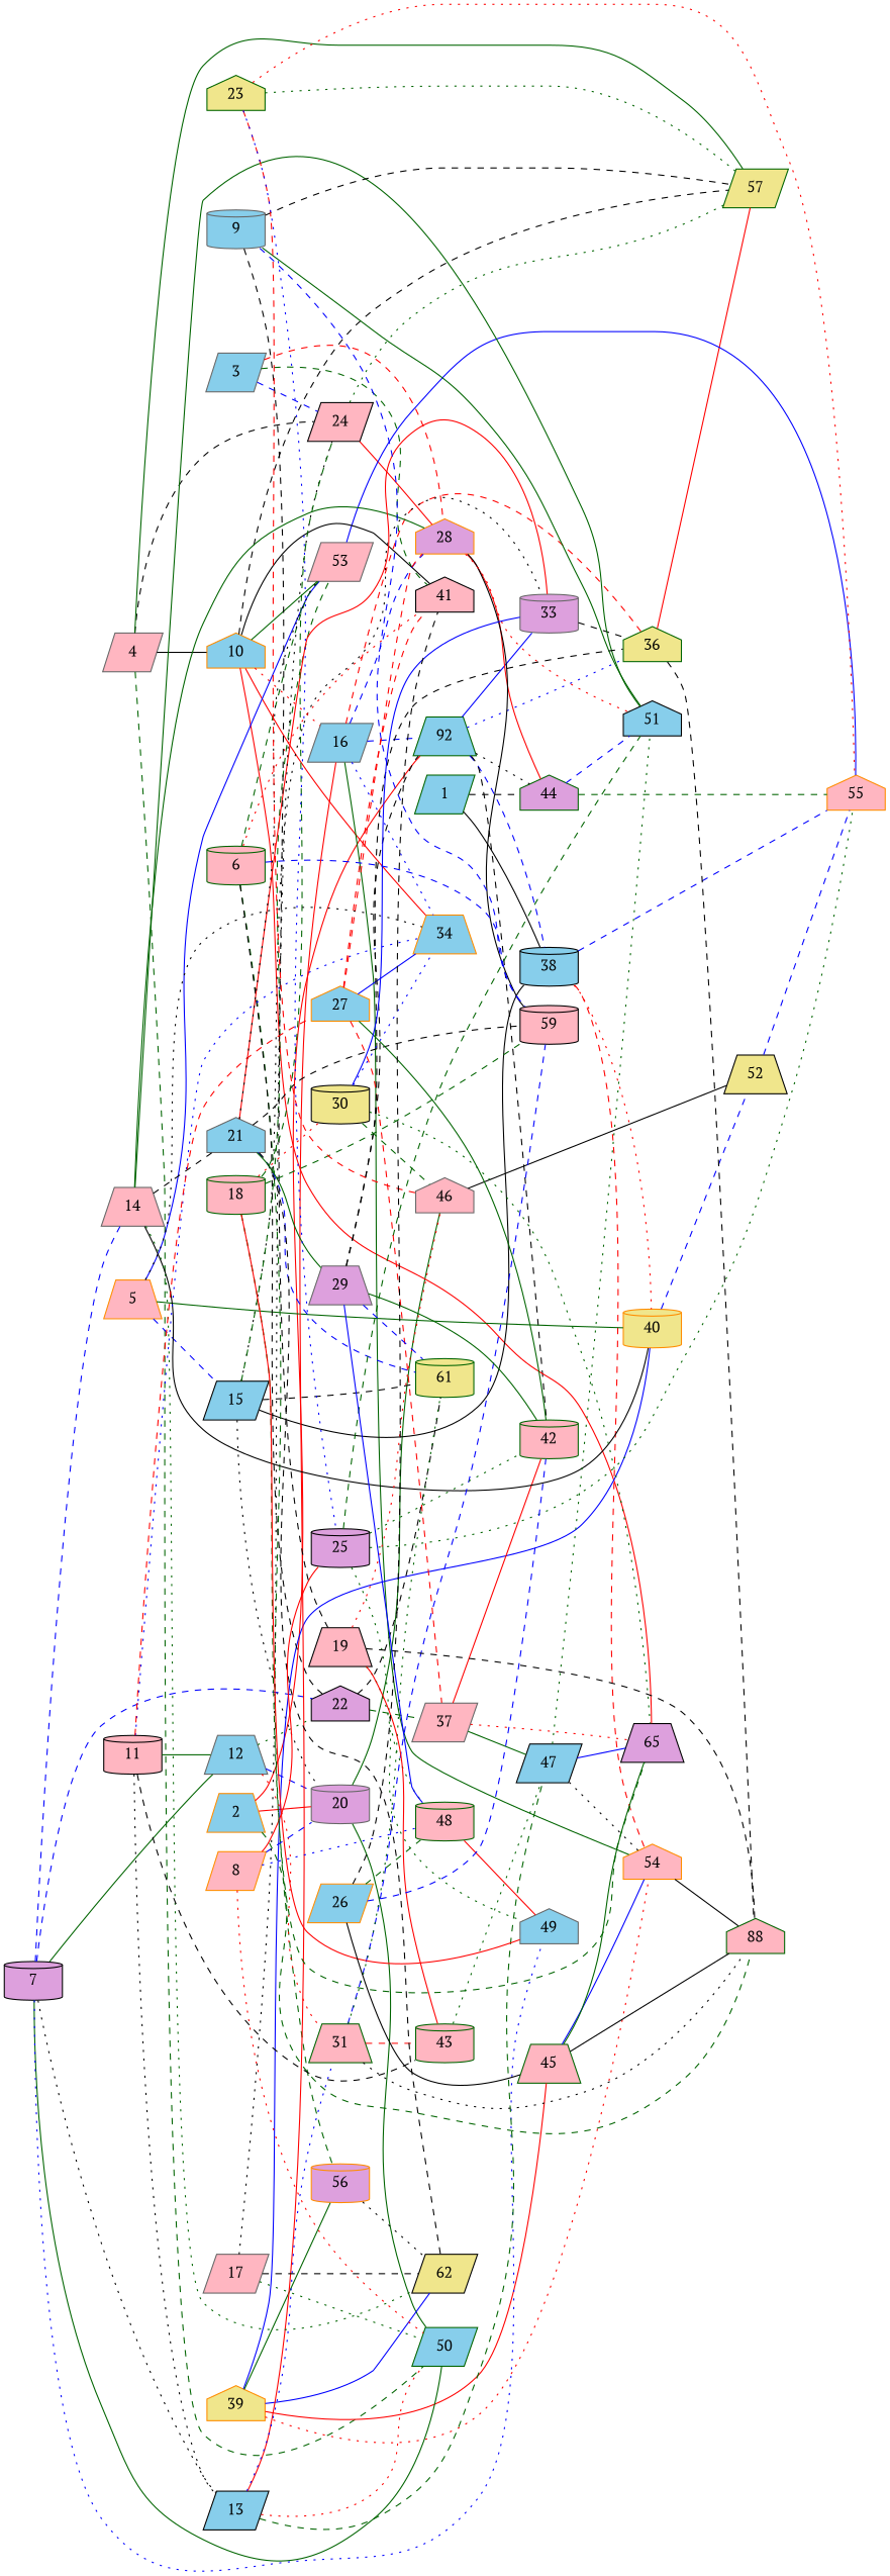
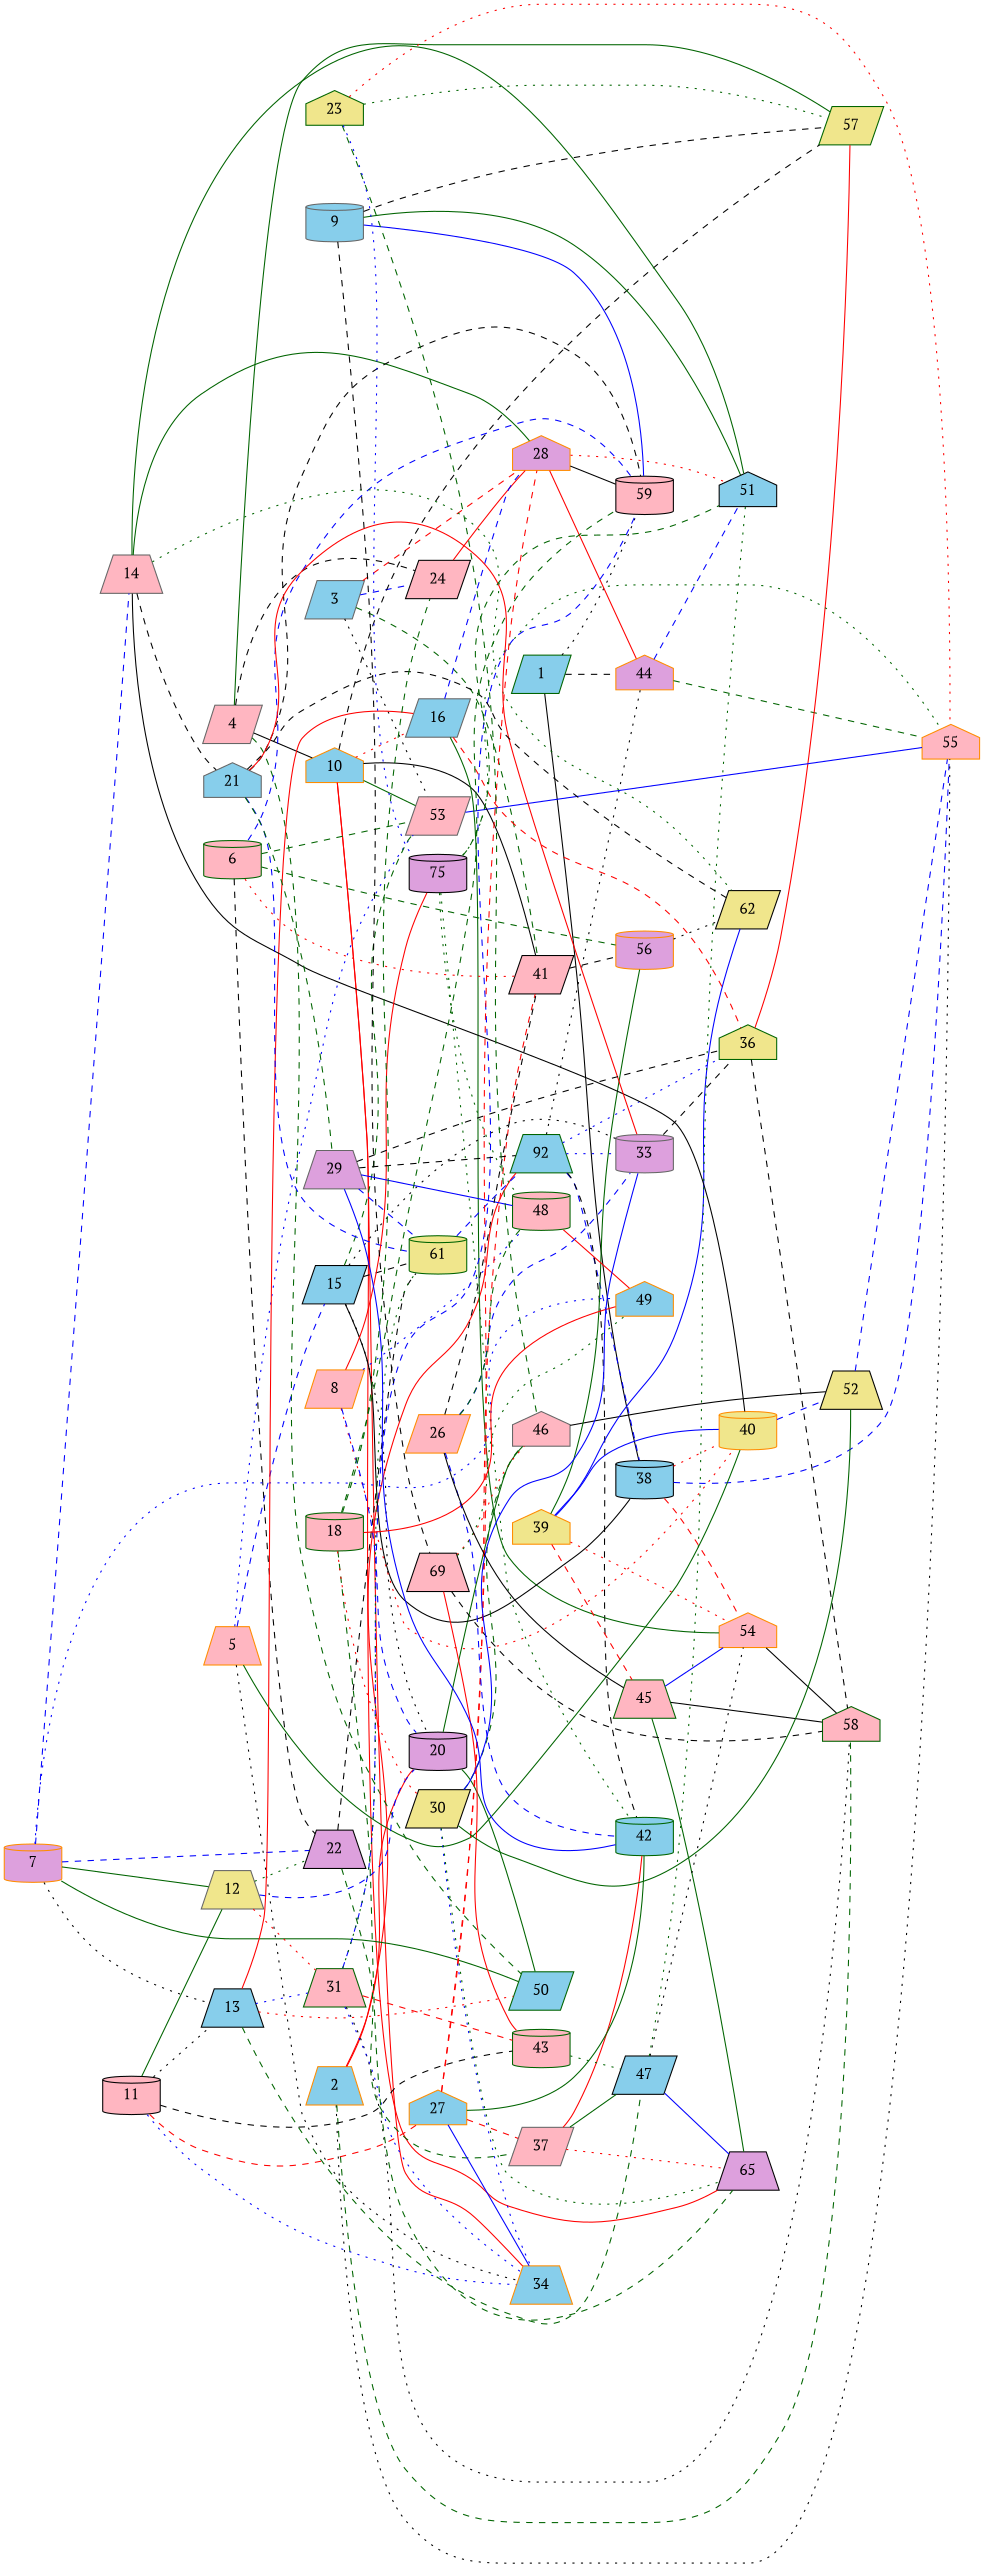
  graph {
    fontname="PT Serif"
    rankdir=LR
    node [color=black fillcolor=lightpink fontname="PT Serif" shape=cylinder style=filled]
    edge [color=darkgreen fontname="PT Serif" style=dashed weight=1.0]
    1 [color=darkgreen fillcolor=skyblue shape=parallelogram]
    38 [fillcolor=skyblue]
-   44 [color=darkgreen fillcolor=plum shape=house]
+   44 [color=darkorange fillcolor=plum shape=house]
    59
    55 [color=darkorange shape=house]
    40 [color=darkorange fillcolor=khaki]
    54 [color=darkorange shape=house]
    51 [fillcolor=skyblue shape=house]
    2 [color=darkorange fillcolor=skyblue shape=trapezium]
-   20 [color=gray40 fillcolor=plum]
+   20 [fillcolor=plum]
    n11 [color=darkgreen fillcolor=skyblue label=92 shape=trapezium]
-   58 [color=darkgreen shape=house label=88]
+   58 [color=darkgreen shape=house]
    50 [color=darkgreen fillcolor=skyblue shape=parallelogram]
    46 [color=gray40 shape=house]
    33 [color=gray40 fillcolor=plum]
    36 [color=darkgreen fillcolor=khaki shape=house]
-   42 [color=darkgreen]
+   42 [color=darkgreen fillcolor=skyblue]
    3 [color=gray40 fillcolor=skyblue shape=parallelogram]
    24 [shape=parallelogram]
    28 [color=darkorange fillcolor=plum shape=house]
-   41 [shape=house]
+   41 [shape=parallelogram]
    53 [color=gray40 shape=parallelogram]
    57 [color=darkgreen fillcolor=khaki shape=parallelogram]
    56 [color=darkorange fillcolor=plum]
    4 [color=gray40 shape=parallelogram]
    10 [color=darkorange fillcolor=skyblue shape=house]
    34 [color=darkorange fillcolor=skyblue shape=trapezium]
    16 [color=gray40 fillcolor=skyblue shape=parallelogram]
    n29 [fillcolor=plum label=65 shape=trapezium]
    5 [color=darkorange shape=trapezium]
    15 [fillcolor=skyblue shape=parallelogram]
    61 [color=darkgreen fillcolor=khaki]
    39 [color=darkorange fillcolor=khaki shape=house]
    62 [fillcolor=khaki shape=parallelogram]
    45 [color=darkgreen shape=trapezium]
    52 [fillcolor=khaki shape=trapezium]
    6 [color=darkgreen]
-   22 [fillcolor=plum shape=house]
+   22 [fillcolor=plum shape=trapezium]
    37 [color=gray40 shape=parallelogram]
-   7 [fillcolor=plum]
-   12 [color=gray40 fillcolor=skyblue shape=trapezium]
-   13 [fillcolor=skyblue shape=parallelogram]
+   7 [color=darkorange fillcolor=plum]
+   12 [color=gray40 fillcolor=khaki shape=trapezium]
+   13 [fillcolor=skyblue shape=trapezium]
    14 [color=gray40 shape=trapezium]
-   49 [color=gray40 fillcolor=skyblue shape=house]
+   49 [color=darkorange fillcolor=skyblue shape=house]
    31 [color=darkgreen shape=trapezium]
    47 [fillcolor=skyblue shape=parallelogram]
    21 [color=gray40 fillcolor=skyblue shape=house]
    8 [color=darkorange shape=parallelogram]
-   25 [fillcolor=plum]
+   25 [fillcolor=plum label=75]
    48 [color=darkgreen]
    9 [color=gray40 fillcolor=skyblue]
-   19 [shape=trapezium]
+   19 [shape=trapezium label=69]
    43 [color=darkgreen]
    11
    27 [color=darkorange fillcolor=skyblue shape=house]
    29 [color=gray40 fillcolor=plum shape=trapezium]
-   17 [color=gray40 shape=parallelogram]
    18 [color=darkgreen]
-   30 [fillcolor=khaki]
+   30 [fillcolor=khaki shape=parallelogram]
    23 [color=darkgreen fillcolor=khaki shape=house]
-   26 [color=darkorange fillcolor=skyblue shape=parallelogram]
+   26 [color=darkorange shape=parallelogram]
    1 -- 38 [color=black style=solid]
    1 -- 44 [color=black]
+   1 -- 59 [color=black style=dotted weight=2.0]
    38 -- 55 [color=blue]
    38 -- 40 [color=red style=dotted]
    38 -- 54 [color=red]
    44 -- 55 [weight=2.0]
    44 -- 51 [color=blue]
    40 -- 52 [color=blue]
    54 -- 58 [color=black style=solid]
+   2 -- 55 [color=black style=dotted]
    2 -- 20 [color=red style=solid]
    2 -- n11 [color=red style=solid]
    2 -- 58
    20 -- 50 [style=solid]
    20 -- 46 [style=solid]
    n11 -- 38 [color=blue]
    n11 -- 44 [color=black style=dotted]
-   n11 -- 33 [color=blue style=solid]
+   n11 -- 33 [color=blue style=dotted]
    n11 -- 36 [color=blue style=dotted]
    n11 -- 42 [color=black]
    46 -- 52 [color=black style=solid]
    33 -- 36 [color=black]
    36 -- 58 [color=black]
    36 -- 57 [color=red style=solid]
    3 -- 24 [color=blue]
    3 -- 28 [color=red]
    3 -- 41
-   21 -- 53 [color=black style=dotted]
+   3 -- 53 [color=black style=dotted]
    24 -- 28 [color=red style=solid]
-   24 -- 57 [style=dotted]
    28 -- 44 [color=red style=solid]
    28 -- 59 [color=black style=solid]
    28 -- 51 [color=red style=dotted]
+   41 -- 56 [color=black]
    53 -- 55 [color=blue style=solid]
    56 -- 62 [color=black style=dotted]
    4 -- 50 [weight=2.0]
    4 -- 24 [color=black]
    4 -- 57 [style=solid]
    4 -- 10 [color=black style=solid weight=2.0]
    10 -- 41 [color=black style=solid]
    10 -- 53 [style=solid]
    10 -- 57 [color=black]
    10 -- 34 [color=red style=solid]
    10 -- 16 [color=red style=dotted]
    10 -- n29 [color=red style=solid]
    16 -- 54 [style=solid]
-   16 -- n11 [color=blue]
+   61 -- n11 [color=blue]
    16 -- 36 [color=red]
    16 -- 28 [color=blue]
    5 -- 40 [style=solid]
-   5 -- 53 [color=blue style=solid]
+   5 -- 53 [color=blue style=dotted]
    5 -- 34 [color=black style=dotted]
    5 -- 15 [color=blue]
    15 -- 38 [color=black style=solid]
    15 -- 20 [color=black style=dotted]
    15 -- 33 [color=black style=dotted]
    15 -- 53
    15 -- 61 [color=black]
    39 -- 40 [color=blue style=solid]
    39 -- 54 [color=red style=dotted]
    39 -- 56 [style=solid]
    39 -- 62 [color=blue style=solid]
-   39 -- 45 [color=red style=solid]
+   39 -- 45 [color=red]
    45 -- 54 [color=blue style=solid]
    45 -- 58 [color=black style=solid]
    45 -- n29 [style=solid]
    52 -- 55 [color=blue]
    6 -- 59 [color=blue weight=2.0]
    6 -- 41 [color=red style=dotted]
    6 -- 53
    6 -- 56
    6 -- 22 [color=black]
    22 -- 61 [color=black]
    22 -- 37 [weight=2.0]
    37 -- 42 [color=red style=solid]
    37 -- n29 [color=red style=dotted]
    37 -- 47 [style=solid]
    7 -- 50 [style=solid]
    7 -- 22 [color=blue]
    7 -- 12 [style=solid]
    7 -- 13 [color=black style=dotted]
    7 -- 14 [color=blue]
    7 -- 49 [color=blue style=dotted]
    12 -- 20 [color=blue]
    12 -- 22 [style=dotted]
    12 -- 31 [color=red style=dotted]
    13 -- 50 [color=red style=dotted]
    13 -- 16 [color=red style=solid]
    13 -- 31 [color=blue style=dotted]
    13 -- 47
    14 -- 40 [color=black style=solid]
    14 -- 51 [style=solid]
    14 -- 28 [style=solid]
    14 -- 62 [style=dotted]
    14 -- 21 [color=black]
    31 -- 59 [color=blue]
    31 -- 58 [color=black style=dotted]
-   16 -- 34 [color=blue style=dotted]
+   31 -- 34 [color=blue style=dotted]
    31 -- 61 [style=dotted weight=2.0]
    31 -- 43 [color=red]
    47 -- 54 [color=black style=dotted]
    47 -- 51 [style=dotted]
    47 -- n29 [color=blue style=solid]
    21 -- 59 [color=black]
    21 -- 33 [color=red style=solid]
    21 -- 61 [color=blue]
    21 -- 62 [color=black]
-   21 -- 29 [style=solid]
-   8 -- 50 [color=red style=dotted]
+   21 -- 29
+   8 -- 40 [color=red style=dotted]
    8 -- 20 [color=blue]
    8 -- 25 [color=red style=solid]
    8 -- 48 [color=blue style=dotted]
    25 -- 55 [style=dotted]
    25 -- 51
    25 -- 42 [style=dotted]
    25 -- 48 [style=dotted]
    48 -- 49 [color=red style=solid]
-   9 -- 59 [color=blue]
+   9 -- 59 [color=blue style=solid]
    9 -- 51 [style=solid]
    9 -- 57 [color=black]
    9 -- 19 [color=black]
    19 -- 58 [color=black]
    19 -- 46 [color=red style=dotted weight=2.0]
    19 -- 49 [style=dotted]
    19 -- 43 [color=red style=solid]
    43 -- 47 [style=dotted]
    11 -- 34 [color=blue style=dotted]
    11 -- 12 [style=solid weight=2.0]
    11 -- 13 [color=black style=dotted]
    11 -- 43 [color=black]
    11 -- 27 [color=red]
    27 -- 42 [style=solid]
    27 -- 28 [color=red]
    27 -- 41 [color=red]
    27 -- 34 [color=blue style=solid]
    27 -- 37 [color=red]
    29 -- n11 [color=black]
    29 -- 36 [color=black]
-   29 -- 42 [style=solid]
+   29 -- 42 [color=blue style=solid]
    29 -- 61 [color=blue]
    29 -- 48 [color=blue style=solid]
-   17 -- 50 [style=dotted]
-   17 -- 24 [color=black style=dotted]
-   17 -- 62 [color=black weight=2.0]
    18 -- 59 [weight=2.0]
    18 -- 24
    18 -- n29
    18 -- 49 [color=red style=solid]
    18 -- 30 [color=red style=dotted]
    30 -- 46
    30 -- 33 [color=blue style=solid]
    30 -- 34 [color=blue style=dotted]
    30 -- n29 [style=dotted]
+   30 -- 52 [style=solid]
    23 -- 55 [color=red style=dotted]
-   23 -- 46 [color=red]
+   23 -- 46
    23 -- 57 [style=dotted]
    23 -- 25 [color=blue style=dotted]
+   26 -- 33 [color=blue]
    26 -- 42 [color=blue]
    26 -- 41 [color=black]
    26 -- 45 [color=black style=solid weight=2.0]
    26 -- 48
  }
